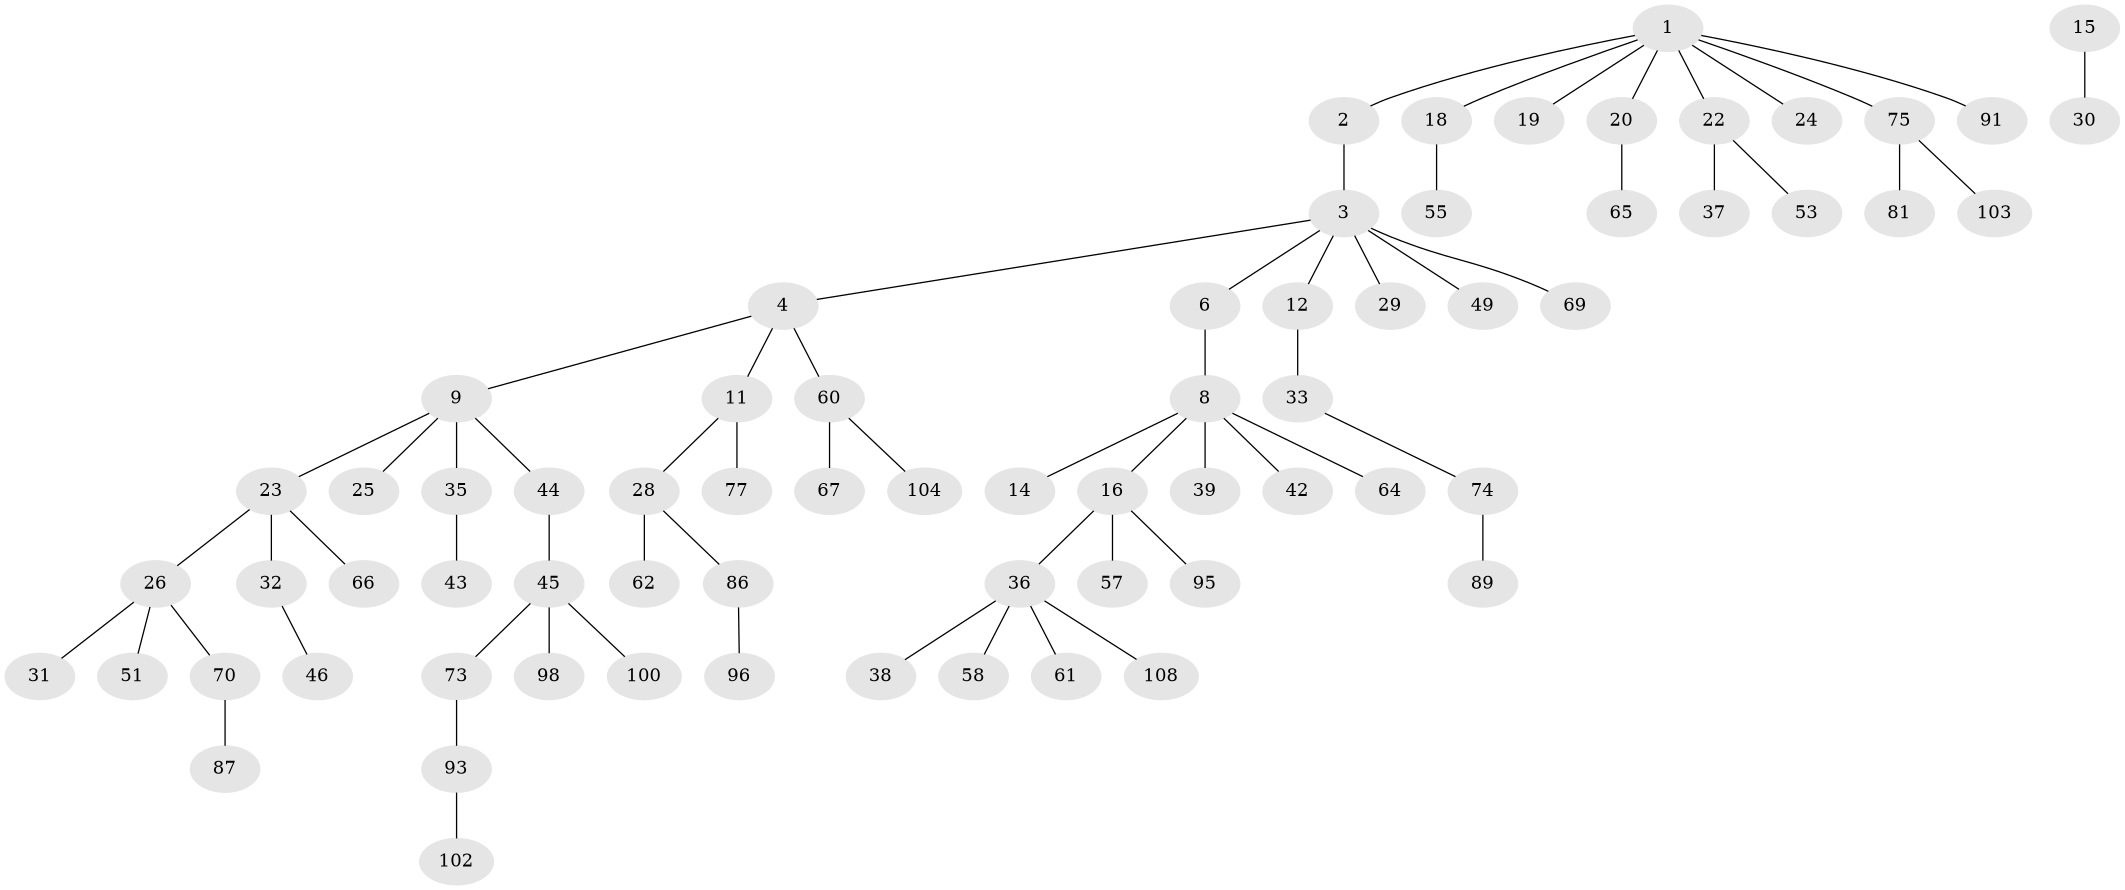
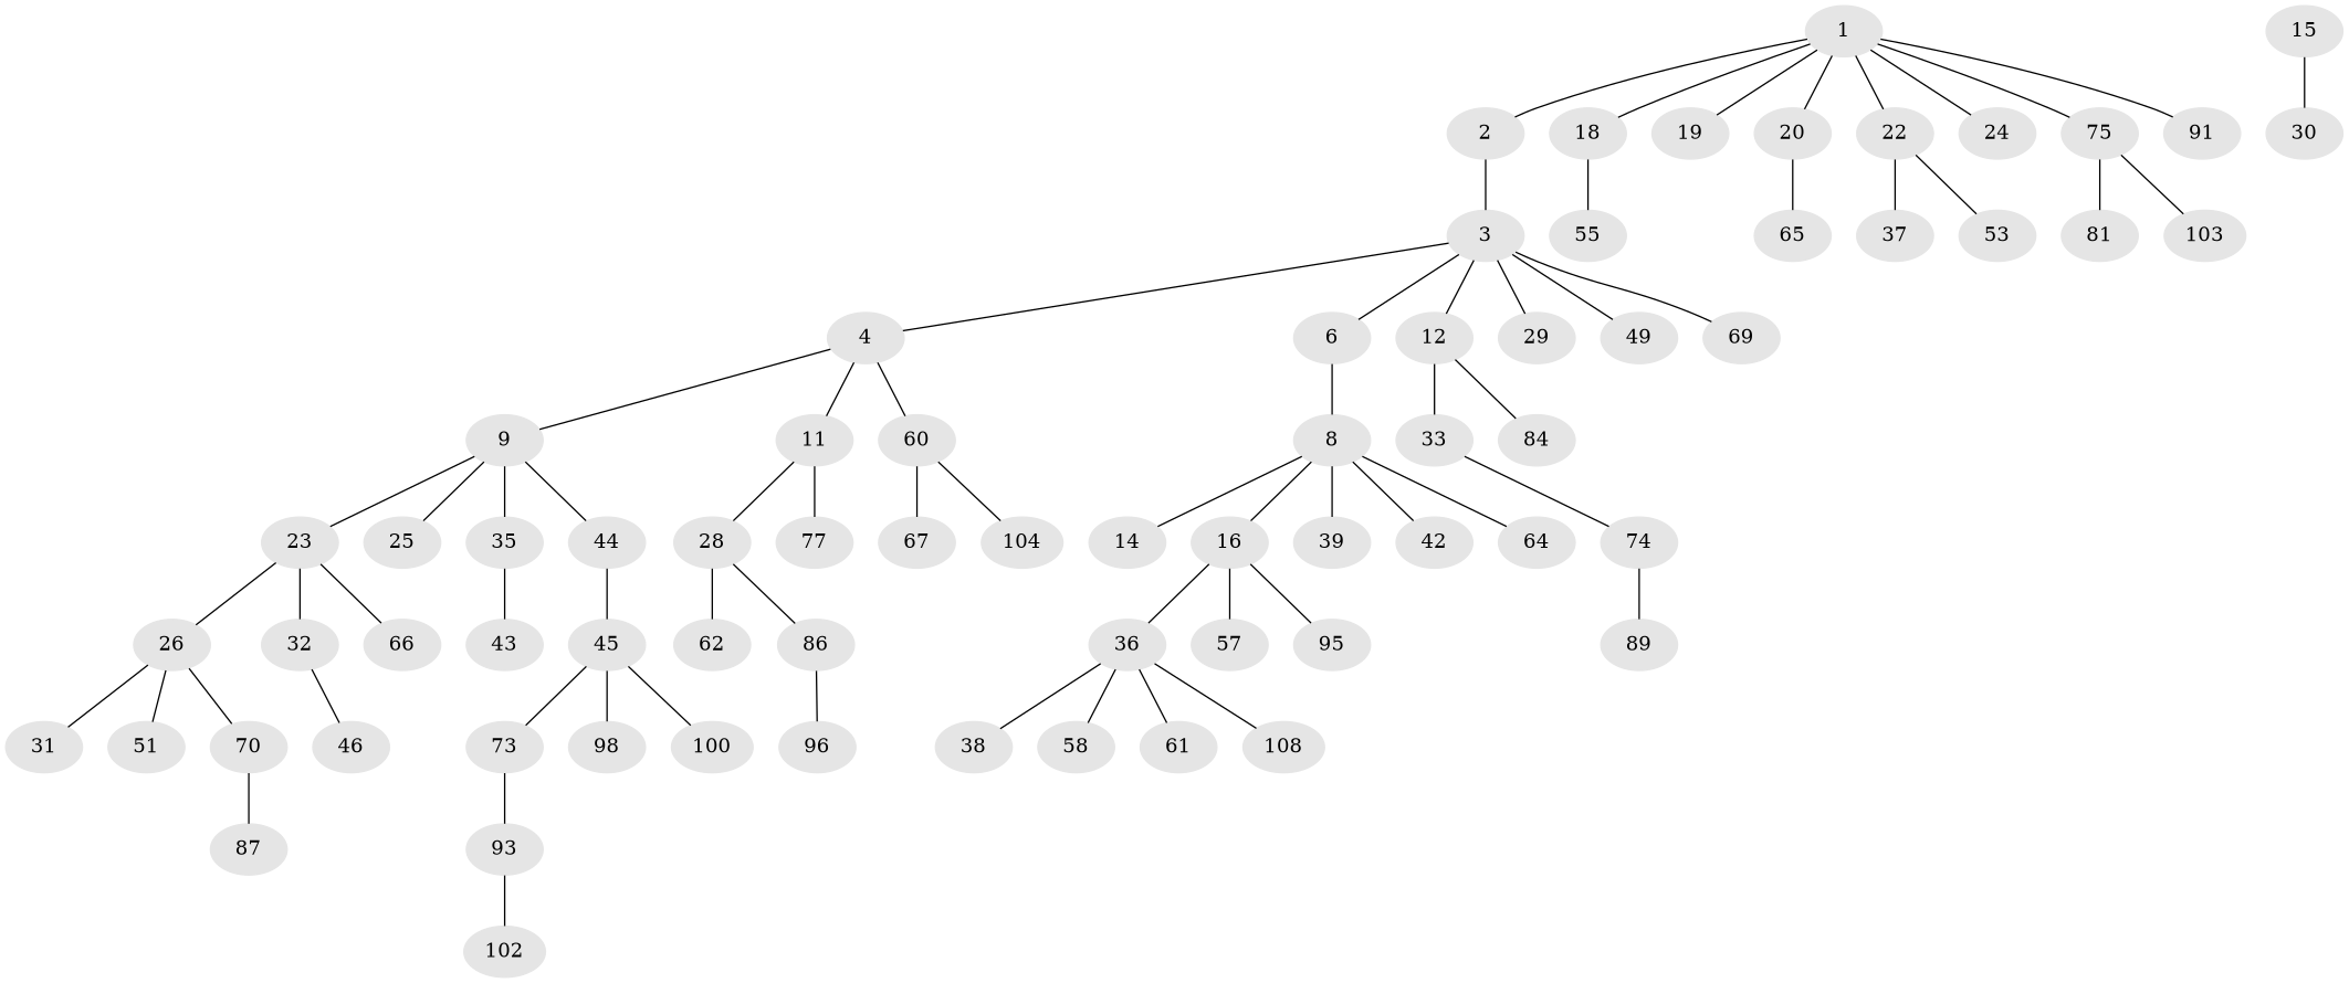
  graph {
    node [color=gray90 style=filled]
    1 [super="+7"]
    2 [super="+92"]
    18 [super="+50"]
    19
    20 [super="+63"]
    22
    24 [super="+56"]
    75 [super="+97"]
    91
    3 [super="+10"]
    55
    65 [super="+82"]
    37 [super="+88"]
    53 [super="+59"]
    81
    103
    4 [super="+5"]
    6
    12
    29 [super="+34"]
    49 [super="+80"]
    69
    9 [super="+17"]
    11 [super="+73"]
    60
    8 [super="+13"]
    33 [super="+71"]
+   84
    23 [super="+40"]
    25
    35 [super="+48"]
    44
    28 [super="+41"]
    77
    67
    104 [super="+105"]
    14 [super="+27"]
    16 [super="+54"]
    39
    42
    64
    36 [super="+72"]
    57
    95 [super="+106"]
    15 [super="+21"]
    30
    26 [super="+52"]
    32 [super="+68"]
    66 [super="+76"]
    43 [super="+85"]
    45 [super="+47"]
    62 [super="+79"]
    86 [super="+94"]
    74
    38
    58
    61
    108
    31
    51
    70 [super="+90"]
    46
    87 [super="+107"]
    96 [super="+101"]
    89 [super="+99"]
    n66 [label=73 super="+83"]
    98
    100
    93
    102
    1 -- 2
    1 -- 18
    1 -- 19
    1 -- 20
    1 -- 22
    1 -- 24
    1 -- 75
    1 -- 91
    2 -- 3
    18 -- 55
    20 -- 65
    22 -- 37
    22 -- 53
    75 -- 81
    75 -- 103
    3 -- 4
    3 -- 6
    3 -- 12
    3 -- 29
    3 -- 49
    3 -- 69
    4 -- 9
    4 -- 11
    4 -- 60
    6 -- 8
    12 -- 33
+   12 -- 84
    9 -- 23
    9 -- 25
    9 -- 35
    9 -- 44
    11 -- 28
    11 -- 77
    60 -- 67
    60 -- 104
    8 -- 14
    8 -- 16
    8 -- 39
    8 -- 42
    8 -- 64
    33 -- 74
    23 -- 26
    23 -- 32
    23 -- 66
    35 -- 43
    44 -- 45
    28 -- 62
    28 -- 86
    16 -- 36
    16 -- 57
    16 -- 95
    36 -- 38
    36 -- 58
    36 -- 61
    36 -- 108
    15 -- 30
    26 -- 31
    26 -- 51
    26 -- 70
    32 -- 46
    45 -- n66
    45 -- 98
    45 -- 100
    86 -- 96
    74 -- 89
    70 -- 87
    n66 -- 93
    93 -- 102
  }
